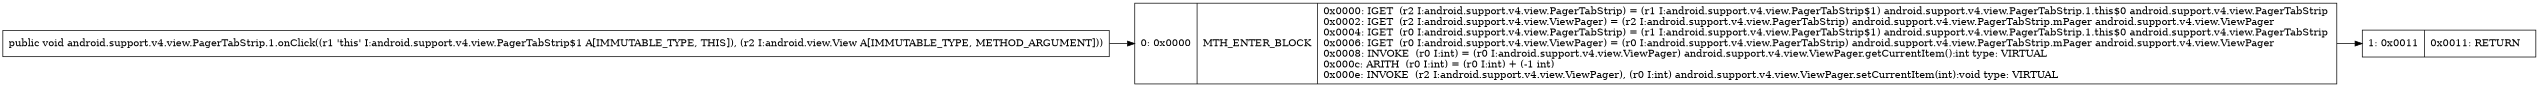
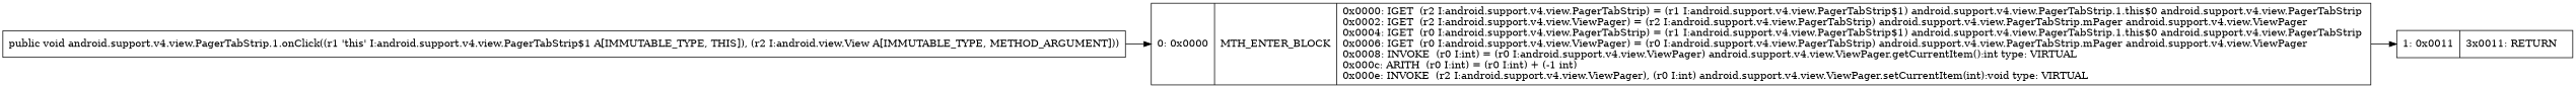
  digraph {
    rankdir=LR
    node [shape=record]
    n1 [label="{0\:\ 0x0000|MTH_ENTER_BLOCK\l|0x0000: IGET  (r2 I:android.support.v4.view.PagerTabStrip) = (r1 I:android.support.v4.view.PagerTabStrip$1) android.support.v4.view.PagerTabStrip.1.this$0 android.support.v4.view.PagerTabStrip \l0x0002: IGET  (r2 I:android.support.v4.view.ViewPager) = (r2 I:android.support.v4.view.PagerTabStrip) android.support.v4.view.PagerTabStrip.mPager android.support.v4.view.ViewPager \l0x0004: IGET  (r0 I:android.support.v4.view.PagerTabStrip) = (r1 I:android.support.v4.view.PagerTabStrip$1) android.support.v4.view.PagerTabStrip.1.this$0 android.support.v4.view.PagerTabStrip \l0x0006: IGET  (r0 I:android.support.v4.view.ViewPager) = (r0 I:android.support.v4.view.PagerTabStrip) android.support.v4.view.PagerTabStrip.mPager android.support.v4.view.ViewPager \l0x0008: INVOKE  (r0 I:int) = (r0 I:android.support.v4.view.ViewPager) android.support.v4.view.ViewPager.getCurrentItem():int type: VIRTUAL \l0x000c: ARITH  (r0 I:int) = (r0 I:int) + (\-1 int) \l0x000e: INVOKE  (r2 I:android.support.v4.view.ViewPager), (r0 I:int) android.support.v4.view.ViewPager.setCurrentItem(int):void type: VIRTUAL \l}"]
-   n2 [label="{1\:\ 0x0011|0x0011: RETURN   \l}"]
+   n2 [label="{1\:\ 0x0011|3x0011: RETURN   \l}"]
    n3 [label="{public void android.support.v4.view.PagerTabStrip.1.onClick((r1 'this' I:android.support.v4.view.PagerTabStrip$1 A[IMMUTABLE_TYPE, THIS]), (r2 I:android.view.View A[IMMUTABLE_TYPE, METHOD_ARGUMENT])) }"]
    n1 -> n2
    n3 -> n1
  }
